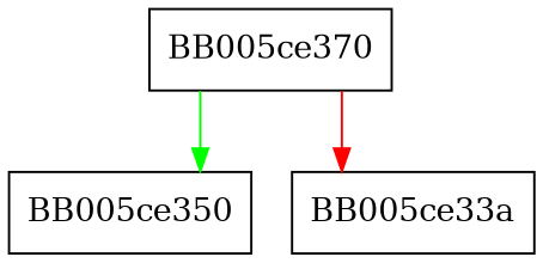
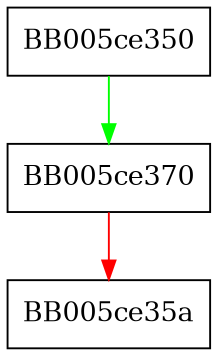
  digraph {
    splines=ortho
    node [shape=box]
    BB005ce350
    BB005ce370
-   BB005ce35a [label=BB005ce33a]
-   BB005ce370 -> BB005ce350 [color=green]
+   BB005ce35a
+   BB005ce350 -> BB005ce370 [color=green]
    BB005ce370 -> BB005ce35a [color=red]
  }
